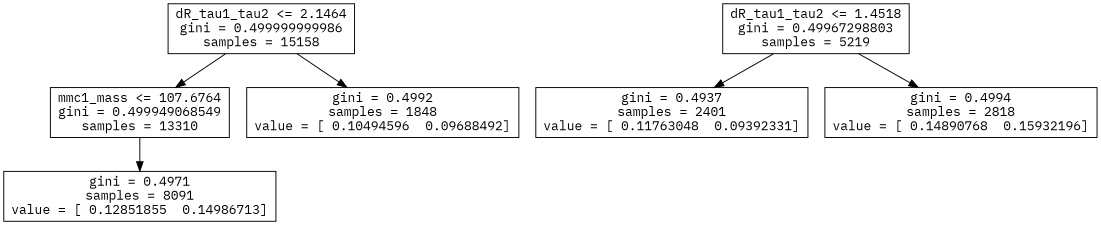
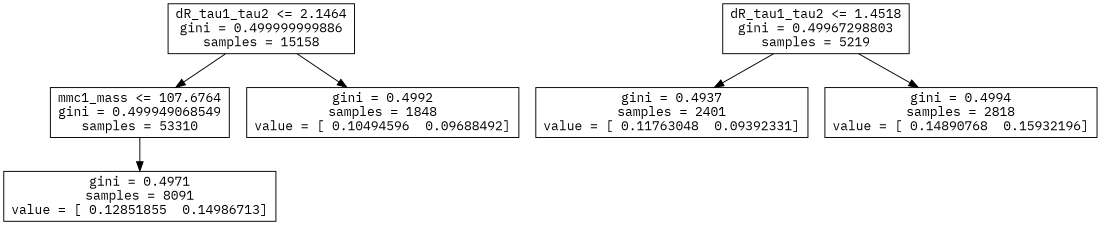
  digraph {
    fontname="IBM Plex Mono"
    node [fontname="IBM Plex Mono" shape=box]
    edge [fontname="IBM Plex Mono"]
-   n1 [label="dR_tau1_tau2 <= 2.1464\ngini = 0.499999999986\nsamples = 15158"]
-   n2 [label="mmc1_mass <= 107.6764\ngini = 0.499949068549\nsamples = 13310"]
+   n1 [label="dR_tau1_tau2 <= 2.1464\ngini = 0.499999999886\nsamples = 15158"]
+   n2 [label="mmc1_mass <= 107.6764\ngini = 0.499949068549\nsamples = 53310"]
    n3 [label="gini = 0.4992\nsamples = 1848\nvalue = [ 0.10494596  0.09688492]"]
    n4 [label="gini = 0.4971\nsamples = 8091\nvalue = [ 0.12851855  0.14986713]"]
    n5 [label="dR_tau1_tau2 <= 1.4518\ngini = 0.49967298803\nsamples = 5219"]
    n6 [label="gini = 0.4937\nsamples = 2401\nvalue = [ 0.11763048  0.09392331]"]
    n7 [label="gini = 0.4994\nsamples = 2818\nvalue = [ 0.14890768  0.15932196]"]
    n1 -> n2
    n1 -> n3
    n2 -> n4
    n5 -> n6
    n5 -> n7
  }
